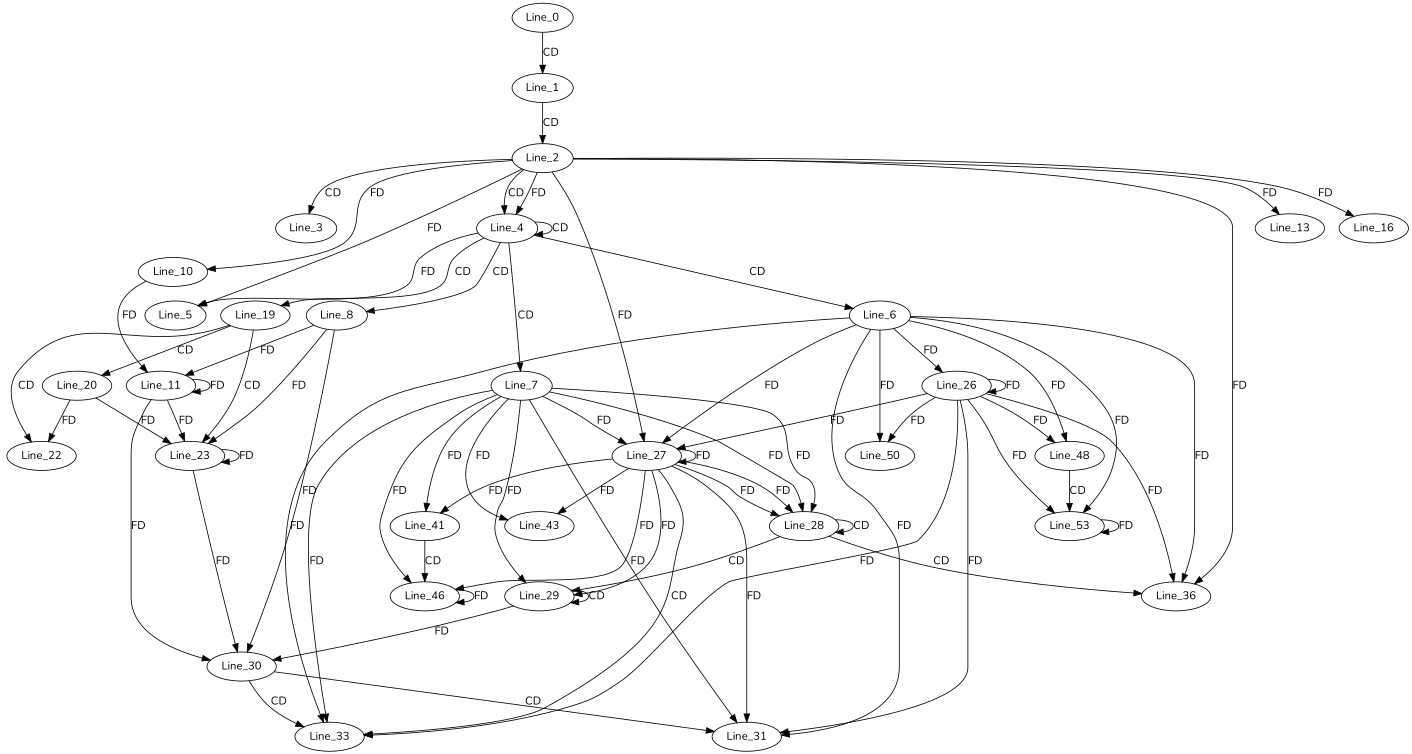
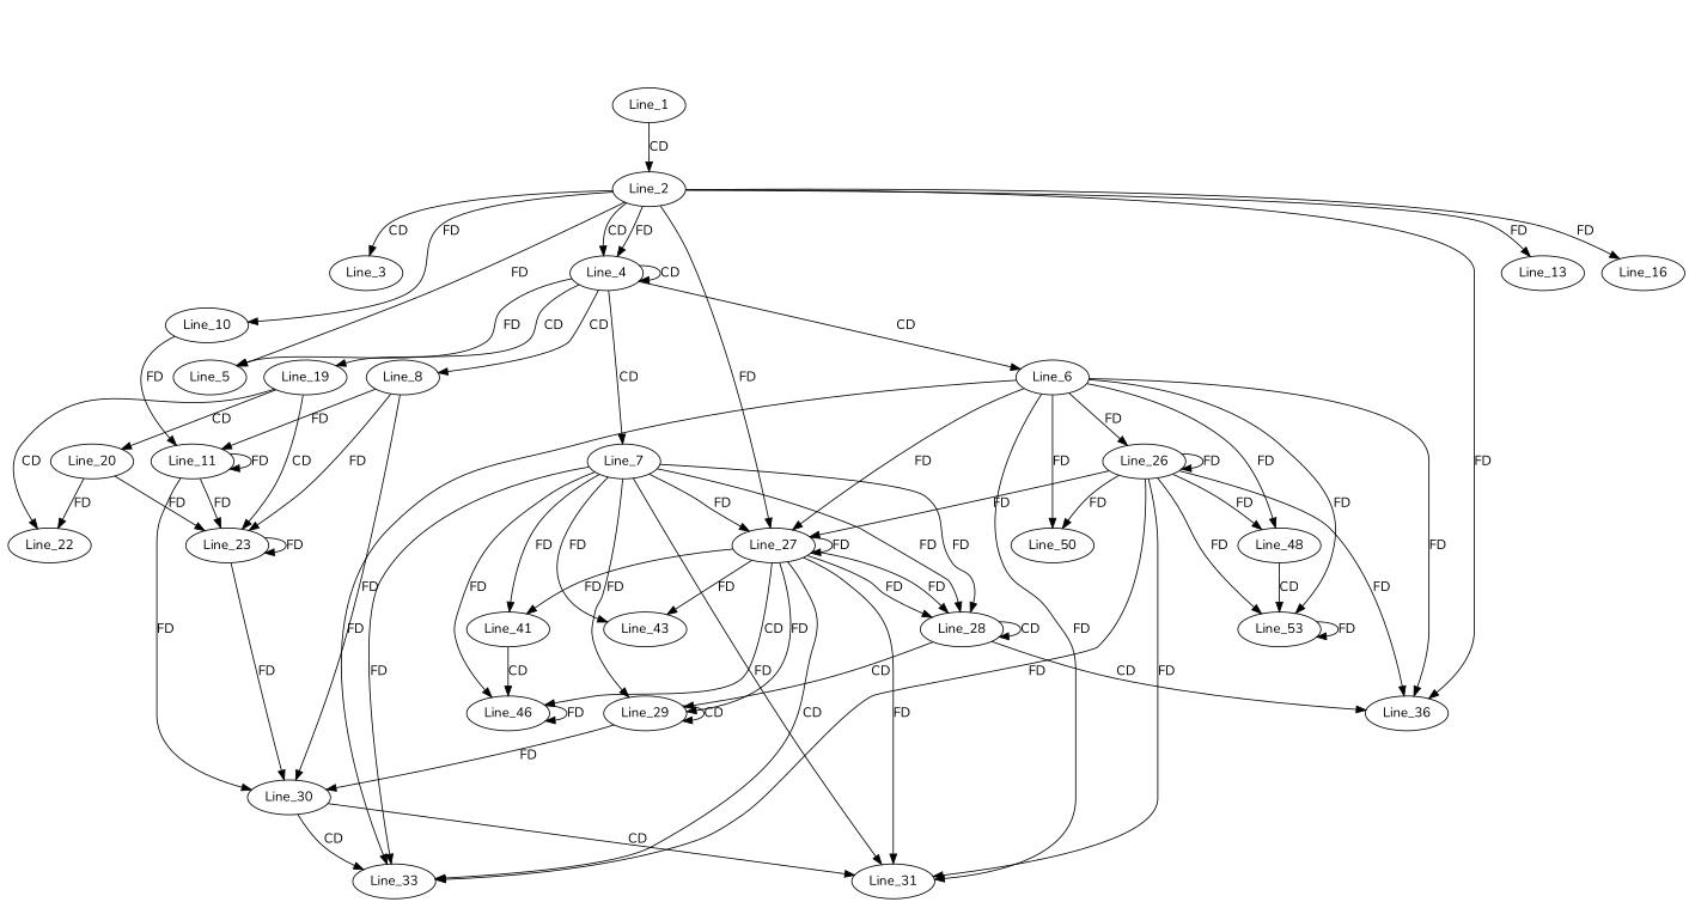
  digraph {
    fontname=Nunito
    node [fontname=Nunito]
    edge [fontname=Nunito]
-   Line_0
    Line_1
    Line_2
    Line_3
    Line_4
    Line_5
    Line_10
    Line_13
    Line_16
    Line_27
    Line_36
    Line_6
    Line_7
    Line_8
    Line_19
    Line_11
    Line_31
    Line_33
    Line_28
    Line_29
    Line_41
    Line_43
    Line_46
    Line_26
    Line_48
    Line_50
    Line_53
    Line_23
    Line_30
    Line_20
    Line_22
-   Line_0 -> Line_1 [label=CD]
    Line_1 -> Line_2 [label=CD]
    Line_2 -> Line_3 [label=CD]
    Line_2 -> Line_4 [label=CD]
    Line_2 -> Line_4 [label=FD]
    Line_2 -> Line_5 [label=FD]
    Line_2 -> Line_10 [label=FD]
    Line_2 -> Line_13 [label=FD]
    Line_2 -> Line_16 [label=FD]
    Line_2 -> Line_27 [label=FD]
    Line_2 -> Line_36 [label=FD]
    Line_4 -> Line_4 [label=CD]
    Line_4 -> Line_5 [label=FD]
    Line_4 -> Line_6 [label=CD]
    Line_4 -> Line_7 [label=CD]
    Line_4 -> Line_8 [label=CD]
    Line_4 -> Line_19 [label=CD]
    Line_10 -> Line_11 [label=FD]
    Line_27 -> Line_27 [label=FD]
    Line_27 -> Line_31 [label=FD]
    Line_27 -> Line_33 [label=CD]
    Line_27 -> Line_28 [label=FD]
    Line_27 -> Line_28 [label=FD]
    Line_27 -> Line_29 [label=FD]
    Line_27 -> Line_41 [label=FD]
    Line_27 -> Line_43 [label=FD]
-   Line_27 -> Line_46 [label=FD]
+   Line_27 -> Line_46 [label=CD]
    Line_6 -> Line_27 [label=FD]
    Line_6 -> Line_36 [label=FD]
    Line_6 -> Line_31 [label=FD]
    Line_6 -> Line_33 [label=FD]
    Line_6 -> Line_26 [label=FD]
    Line_6 -> Line_48 [label=FD]
    Line_6 -> Line_50 [label=FD]
    Line_6 -> Line_53 [label=FD]
    Line_7 -> Line_27 [label=FD]
    Line_7 -> Line_31 [label=FD]
    Line_7 -> Line_33 [label=FD]
    Line_7 -> Line_28 [label=FD]
    Line_7 -> Line_28 [label=FD]
    Line_7 -> Line_29 [label=FD]
    Line_7 -> Line_41 [label=FD]
    Line_7 -> Line_43 [label=FD]
    Line_7 -> Line_46 [label=FD]
    Line_8 -> Line_11 [label=FD]
    Line_8 -> Line_23 [label=FD]
    Line_8 -> Line_30 [label=FD]
    Line_19 -> Line_23 [label=CD]
    Line_19 -> Line_20 [label=CD]
    Line_19 -> Line_22 [label=CD]
    Line_11 -> Line_11 [label=FD]
    Line_11 -> Line_23 [label=FD]
    Line_11 -> Line_30 [label=FD]
    Line_28 -> Line_36 [label=CD]
    Line_28 -> Line_28 [label=CD]
    Line_28 -> Line_29 [label=CD]
    Line_29 -> Line_29 [label=CD]
    Line_29 -> Line_30 [label=FD]
    Line_41 -> Line_46 [label=CD]
    Line_46 -> Line_46 [label=FD]
    Line_26 -> Line_27 [label=FD]
    Line_26 -> Line_36 [label=FD]
    Line_26 -> Line_31 [label=FD]
    Line_26 -> Line_33 [label=FD]
    Line_26 -> Line_26 [label=FD]
    Line_26 -> Line_48 [label=FD]
    Line_26 -> Line_50 [label=FD]
    Line_26 -> Line_53 [label=FD]
    Line_48 -> Line_53 [label=CD]
    Line_53 -> Line_53 [label=FD]
    Line_23 -> Line_23 [label=FD]
    Line_23 -> Line_30 [label=FD]
    Line_30 -> Line_31 [label=CD]
    Line_30 -> Line_33 [label=CD]
    Line_20 -> Line_23 [label=FD]
    Line_20 -> Line_22 [label=FD]
  }
